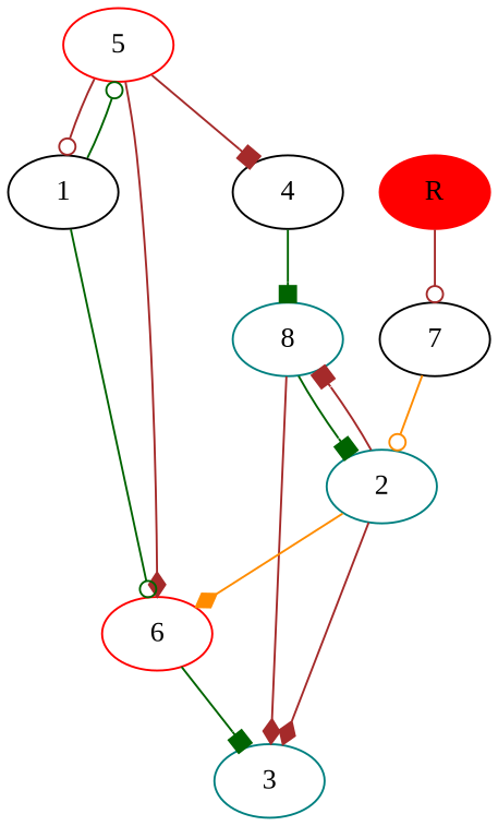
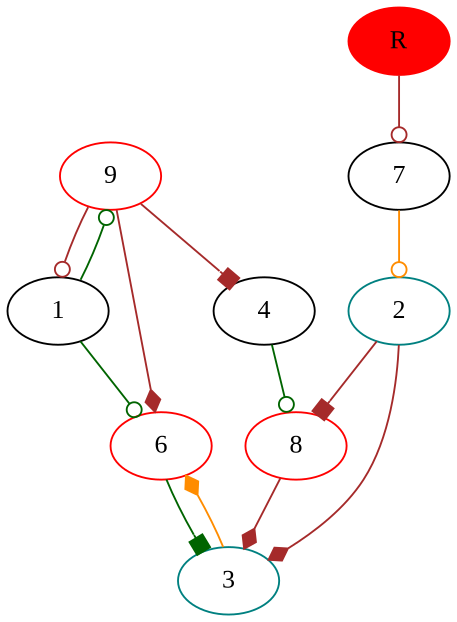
  digraph {
    fontname="Liberation Serif"
    node [color=red fontname="Liberation Serif"]
    edge [arrowhead=odot color=brown fontname="Liberation Serif"]
-   5
+   5 [label=9]
    1 [color=black]
    6
-   8 [color=teal]
+   8
    4 [color=black]
    3 [color=teal]
    2 [color=teal]
    7 [color=black]
    R [fillcolor="#ff0000" style=filled]
    5 -> 1
    5 -> 6 [arrowhead=diamond]
    5 -> 4 [arrowhead=box]
    1 -> 5 [color=darkgreen]
    1 -> 6 [color=darkgreen]
    6 -> 3 [arrowhead=box color=darkgreen]
    8 -> 3 [arrowhead=diamond]
-   8 -> 2 [arrowhead=box color=darkgreen]
-   4 -> 8 [arrowhead=box color=darkgreen]
-   2 -> 6 [arrowhead=diamond color=darkorange]
+   4 -> 8 [color=darkgreen]
+   3 -> 6 [arrowhead=diamond color=darkorange]
    2 -> 8 [arrowhead=box]
    2 -> 3 [arrowhead=diamond]
    7 -> 2 [color=darkorange]
    R -> 7
  }
